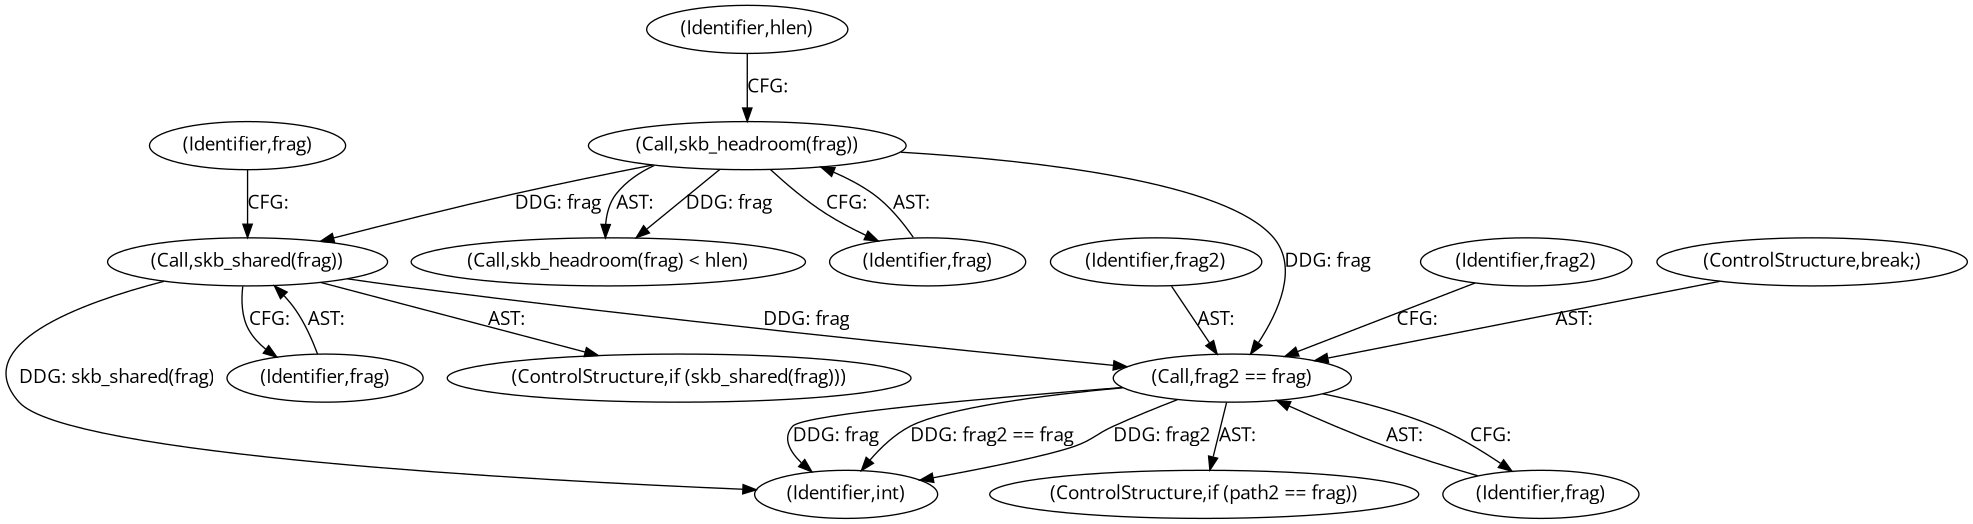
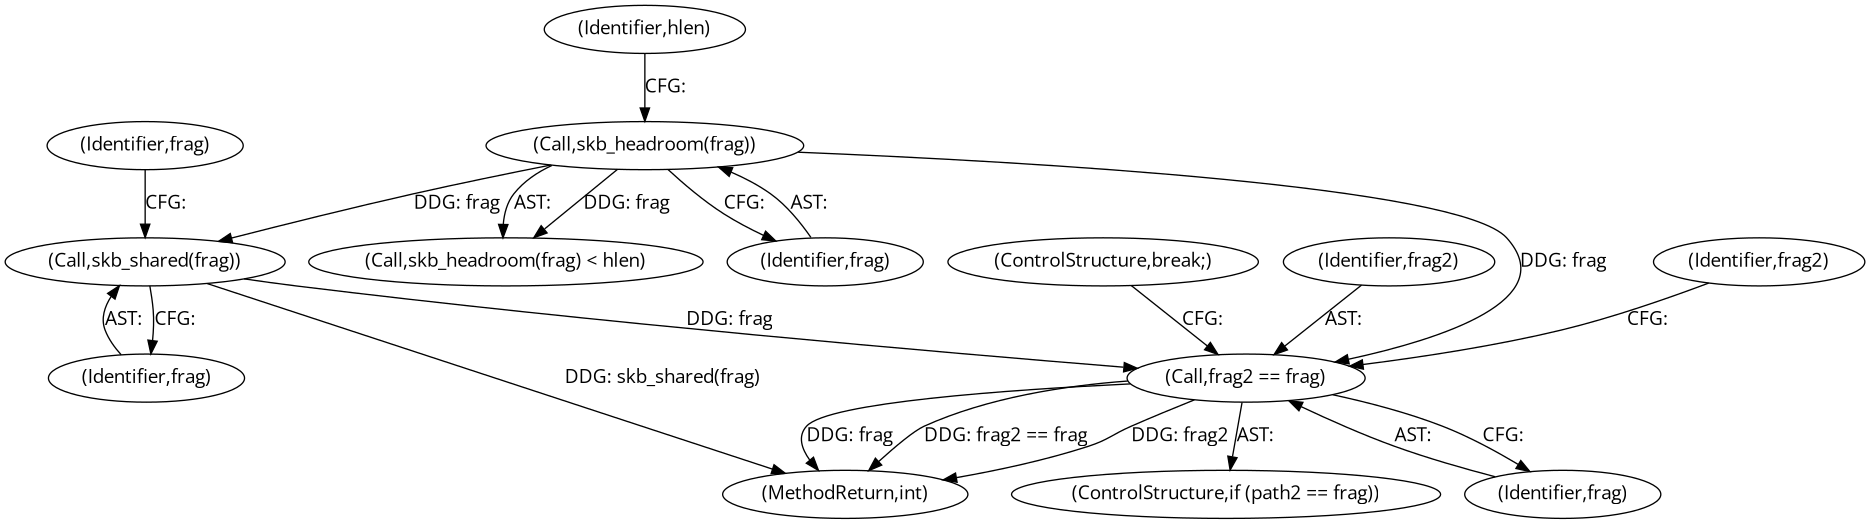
  digraph {
    fontname="Open Sans"
    node [fontname="Open Sans"]
    edge [fontname="Open Sans"]
    n1 [label="(Call,skb_shared(frag))"]
    n2 [label="(Call,frag2 == frag)"]
    n3 [label="(Identifier,frag)"]
-   n4 [label="(ControlStructure,if (skb_shared(frag)))"]
-   n5 [label="(Identifier,int)"]
+   n5 [label="(MethodReturn,int)"]
    n6 [label="(ControlStructure,if (path2 == frag))"]
    n7 [label="(Identifier,frag)"]
    n8 [label="(Call,skb_headroom(frag))"]
    n9 [label="(Call,skb_headroom(frag) < hlen)"]
    n10 [label="(Identifier,frag)"]
    n11 [label="(Identifier,frag2)"]
    n12 [label="(Identifier,frag)"]
    n13 [label="(ControlStructure,break;)"]
    n14 [label="(Identifier,frag2)"]
    n15 [label="(Identifier,hlen)"]
    n1 -> n2 [label="DDG: frag"]
    n1 -> n3 [label="CFG: "]
-   n1 -> n4 [label="AST: "]
    n1 -> n5 [label="DDG: skb_shared(frag)"]
    n2 -> n5 [label="DDG: frag"]
    n2 -> n5 [label="DDG: frag2 == frag"]
    n2 -> n5 [label="DDG: frag2"]
    n2 -> n6 [label="AST: "]
    n2 -> n7 [label="CFG: "]
    n3 -> n1 [label="AST: "]
    n7 -> n2 [label="AST: "]
    n8 -> n1 [label="DDG: frag"]
    n8 -> n2 [label="DDG: frag"]
    n8 -> n9 [label="AST: "]
    n8 -> n9 [label="DDG: frag"]
    n8 -> n10 [label="CFG: "]
    n10 -> n8 [label="AST: "]
    n11 -> n2 [label="CFG: "]
    n12 -> n1 [label="CFG: "]
-   n13 -> n2 [label="AST: "]
+   n13 -> n2 [label="CFG: "]
    n14 -> n2 [label="AST: "]
    n15 -> n8 [label="CFG: "]
  }
